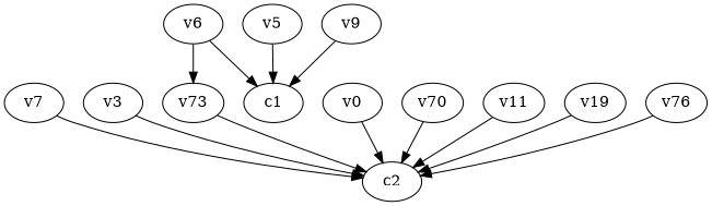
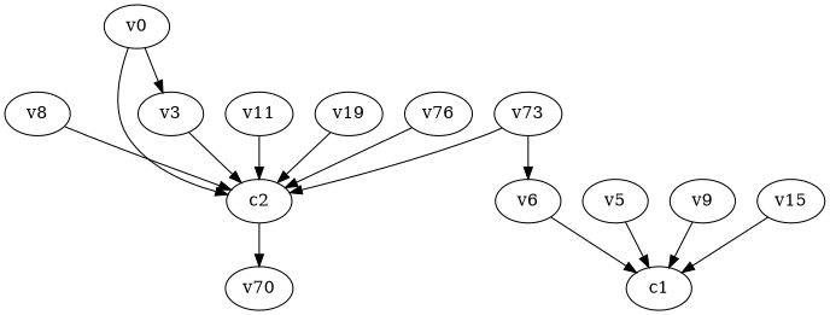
  strict digraph {
    edge [weight=1]
-   v7
+   v7 [label=v8]
    c2
    v3
    n4 [label=v73]
    v5
    c1
    v6
    n8 [label=v0]
    v9
    n10 [label=v70]
    v11
    n12 [label=v19]
+   v15
    n14 [label=v76]
    v7 -> c2
    v3 -> c2
    n4 -> c2
    v5 -> c1
-   v6 -> n4
+   n4 -> v6
    v6 -> c1
    n8 -> c2
+   n8 -> v3
    v9 -> c1
-   n10 -> c2
+   c2 -> n10
    v11 -> c2
    n12 -> c2
+   v15 -> c1
    n14 -> c2
  }
